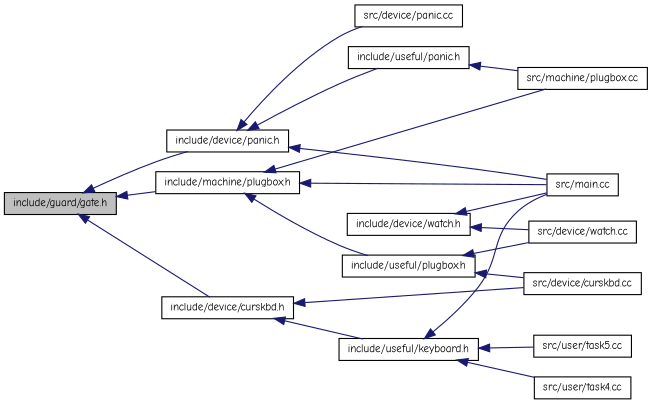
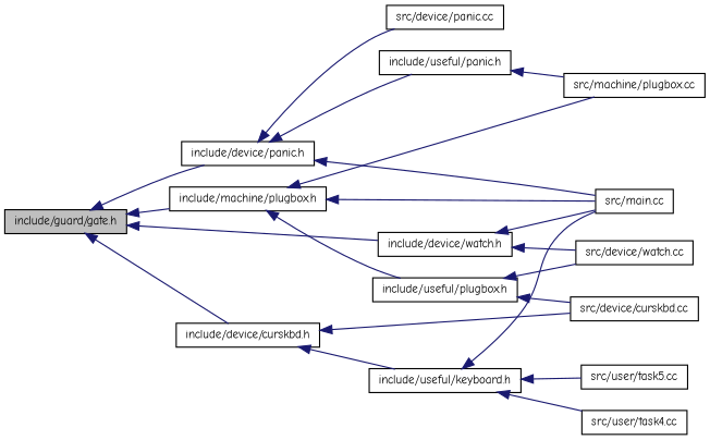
  digraph {
    fontname="Comic Neue"
    rankdir=LR
    node [color=black fontname="Comic Neue" fontsize=10 shape=record]
    edge [color=midnightblue dir=back fontname="Comic Neue" fontsize=10 labelfontname=Helvetica labelfontsize=10 style=solid]
    n1 [fillcolor=grey75 fontcolor=black height=0.2 label="include/guard/gate.h" style=filled width=0.4]
    n2 [height=0.2 label="include/device/curskbd.h" width=0.4]
    n3 [height=0.2 label="include/device/panic.h" width=0.4]
    n4 [height=0.2 label="include/device/watch.h" width=0.4]
    n5 [height=0.2 label="include/machine/plugbox.h" width=0.4]
    n6 [height=0.2 label="include/useful/keyboard.h" width=0.4]
    n7 [height=0.2 label="src/device/curskbd.cc" width=0.4]
    n8 [height=0.2 label="src/main.cc" width=0.4]
    n9 [height=0.2 label="include/useful/panic.h" width=0.4]
    n10 [height=0.2 label="src/device/panic.cc" width=0.4]
    n11 [height=0.2 label="src/device/watch.cc" width=0.4]
    n12 [height=0.2 label="src/machine/plugbox.cc" width=0.4]
    n13 [height=0.2 label="include/useful/plugbox.h" width=0.4]
    n14 [height=0.2 label="src/user/task4.cc" width=0.4]
    n15 [height=0.2 label="src/user/task5.cc" width=0.4]
    n1 -> n2
    n1 -> n3
+   n1 -> n4
    n1 -> n5
    n2 -> n6
    n2 -> n7
    n3 -> n8
    n3 -> n9
    n3 -> n10
    n4 -> n8
    n4 -> n11
    n5 -> n8
    n5 -> n12
    n5 -> n13
    n6 -> n8
    n6 -> n14
    n6 -> n15
    n9 -> n12
    n13 -> n7
    n13 -> n11
  }
